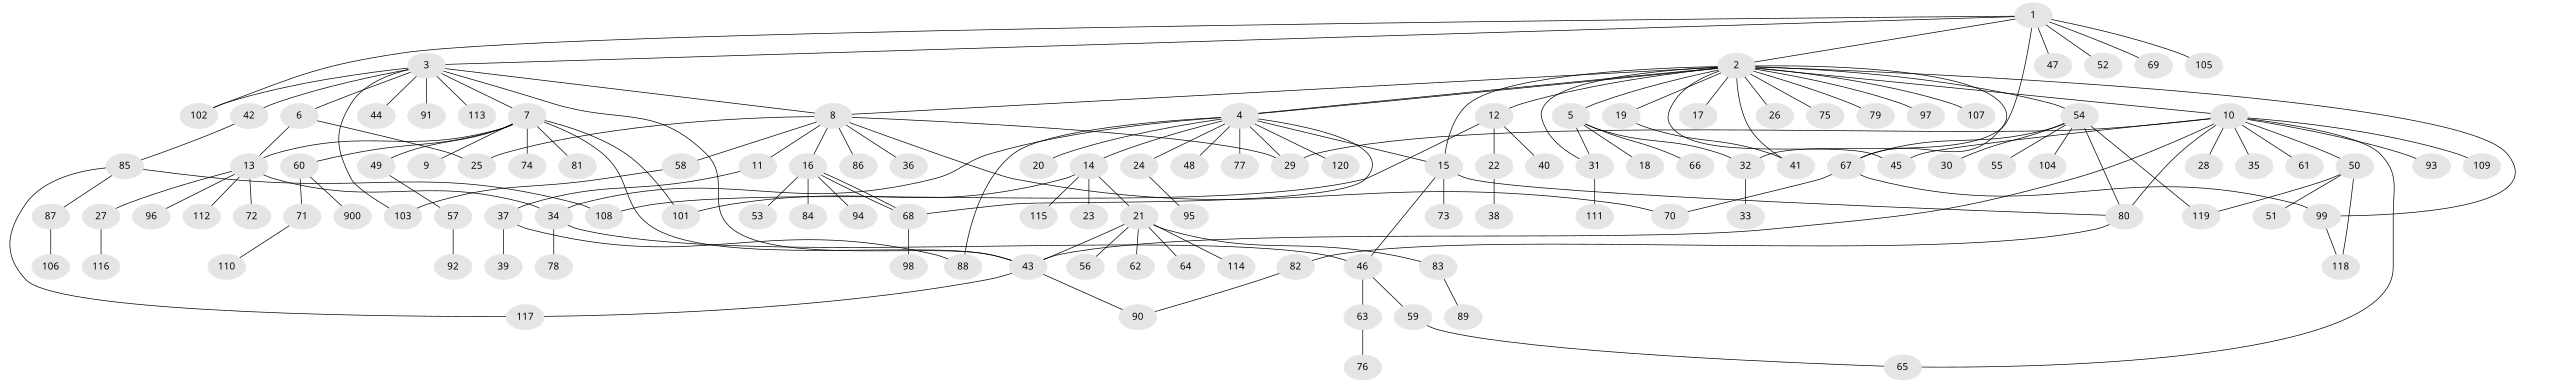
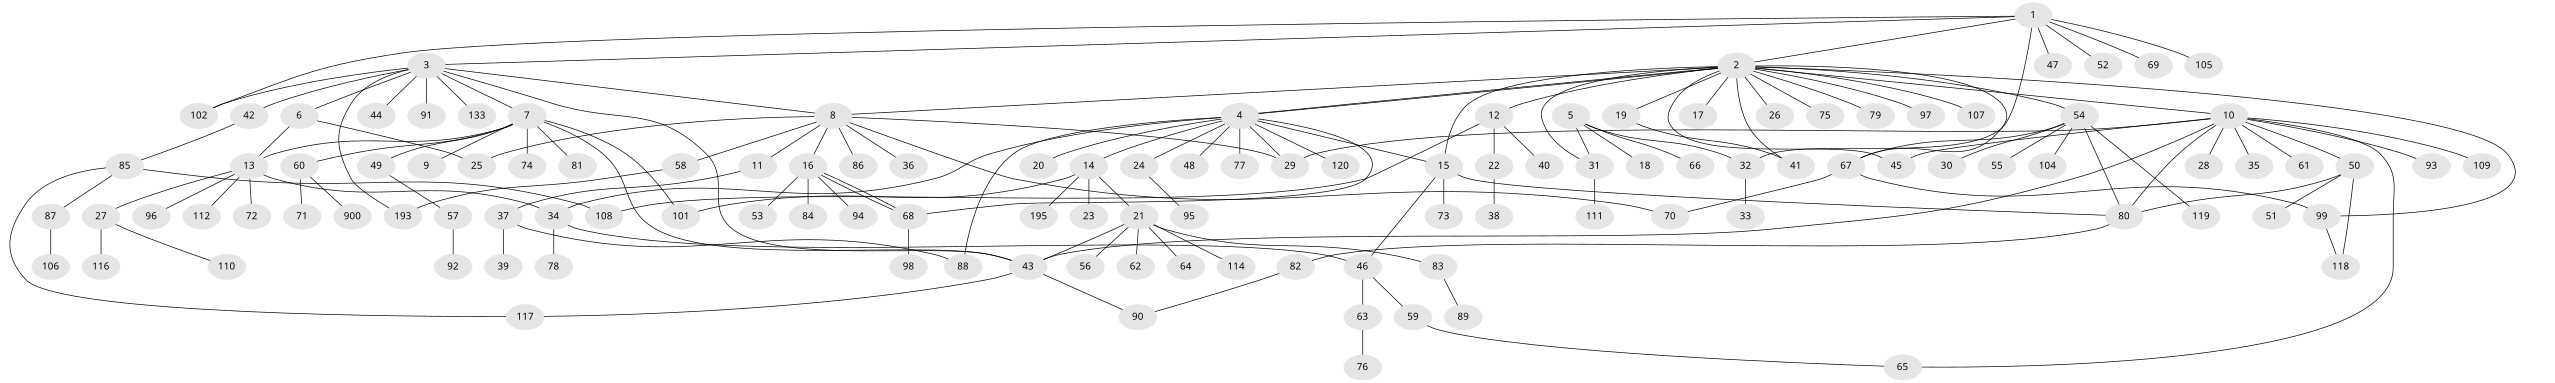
  graph {
    fontname="Noto Sans"
    node [color=gray90 fontname="Noto Sans" style=filled]
    edge [fontname="Noto Sans"]
    1
    2
    3
    32
    47
    52
    69
    102
    105
    4
    5
    8
    10
    12
    15
    17
    19
    26
    31
    41
    45
    54
    67
    75
    79
    97
    99
    107
    6
    7
    42
    43
    44
    91
-   103
-   113
+   103 [label=193]
+   113 [label=133]
    33
    14
    20
    24
    29
    34
    48
    68
    77
    88
    120
    18
    66
    25
    11
    16
    36
    58
    70
    86
    28
    35
    50
    61
    65
    80
    93
    109
    22
    40
    108
    46
    73
    111
    30
    119
    55
    104
    118
    13
    9
    49
    60
    74
    81
    101
    85
    90
    117
    21
    23
-   115
+   115 [label=195]
    95
    78
    98
    27
    72
    96
    112
    57
    71
    n98 [label=900]
    37
    53
    84
    94
    51
    82
    39
    38
    110
    116
    56
    62
    64
    83
    114
    59
    63
    89
    87
    76
    92
    106
    1 -- 2
    1 -- 3
    1 -- 32
    1 -- 47
    1 -- 52
    1 -- 69
    1 -- 102
    1 -- 105
    2 -- 4
    2 -- 4
-   2 -- 5
    2 -- 8
    2 -- 10
    2 -- 12
    2 -- 15
    2 -- 17
    2 -- 19
    2 -- 26
    2 -- 31
    2 -- 41
    2 -- 45
    2 -- 54
    2 -- 67
    2 -- 75
    2 -- 79
    2 -- 97
    2 -- 99
    2 -- 107
    3 -- 102
    3 -- 8
    3 -- 6
    3 -- 7
    3 -- 42
    3 -- 43
    3 -- 44
    3 -- 91
    3 -- 103
    3 -- 113
    32 -- 33
    4 -- 15
    4 -- 14
    4 -- 20
    4 -- 24
    4 -- 29
    4 -- 34
    4 -- 48
    4 -- 68
    4 -- 77
    4 -- 88
    4 -- 120
    5 -- 32
    5 -- 31
    5 -- 18
    5 -- 66
    8 -- 29
    8 -- 25
    8 -- 11
    8 -- 16
    8 -- 36
    8 -- 58
    8 -- 70
    8 -- 86
    10 -- 45
    10 -- 43
    10 -- 29
    10 -- 28
    10 -- 35
    10 -- 50
    10 -- 61
    10 -- 65
    10 -- 80
    10 -- 93
    10 -- 109
    12 -- 22
    12 -- 40
    12 -- 108
    15 -- 80
    15 -- 46
    15 -- 73
    19 -- 41
    31 -- 111
    54 -- 67
    54 -- 80
    54 -- 30
    54 -- 119
    54 -- 55
    54 -- 104
    67 -- 99
    67 -- 70
    99 -- 118
    6 -- 25
    6 -- 13
    7 -- 43
    7 -- 13
    7 -- 9
    7 -- 49
    7 -- 60
    7 -- 74
    7 -- 81
    7 -- 101
    42 -- 85
    43 -- 90
    43 -- 117
    14 -- 101
    14 -- 21
    14 -- 23
    14 -- 115
    24 -- 95
    34 -- 46
    34 -- 78
    68 -- 98
    11 -- 37
    16 -- 68
    16 -- 68
    16 -- 53
    16 -- 84
    16 -- 94
    58 -- 103
-   50 -- 119
+   50 -- 80
    50 -- 118
    50 -- 51
    80 -- 82
    22 -- 38
    46 -- 59
    46 -- 63
    13 -- 34
    13 -- 27
    13 -- 72
    13 -- 96
    13 -- 112
    49 -- 57
    60 -- 71
    60 -- n98
    85 -- 108
    85 -- 117
    85 -- 87
    21 -- 43
    21 -- 56
    21 -- 62
    21 -- 64
    21 -- 83
    21 -- 114
-   71 -- 110
+   27 -- 110
    27 -- 116
    57 -- 92
    37 -- 88
    37 -- 39
    82 -- 90
    83 -- 89
    59 -- 65
    63 -- 76
    87 -- 106
  }
